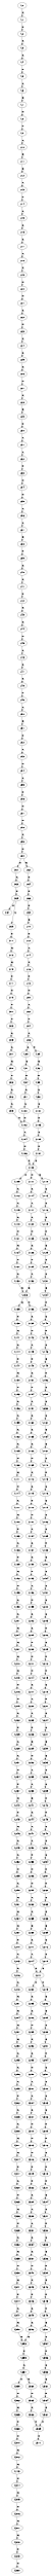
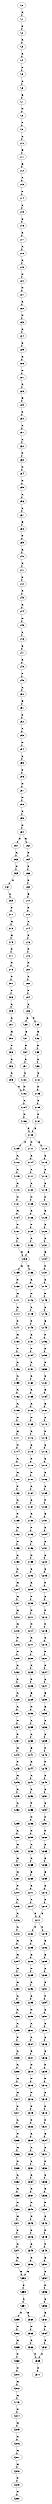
  strict digraph {
    S0
    S1
    S2
    S3
    S4
    S5
    S6
    S7
    S8
    S9
    S10
    S11
    S12
    S13
    S14
    S15
    S16
    S17
    S18
    S19
    S20
    S21
    S22
    S23
    S24
    S25
    S26
    S27
    S28
    S29
    S30
    S31
    S32
    S33
    S34
    S35
    S36
    S37
    S38
    S39
    S40
    S41
    S42
    S43
    S44
    S45
    S46
    S47
    S48
    S49
    S50
    S51
    S52
    S53
    S54
    S55
    S56
    S57
    S58
    S59
    S60
    S61
    S62
    S63
    S64
    S65
    S66
    S67
    S68
    S69
    S70
    S71
    S72
    S73
    S74
    S75
    S76
    S77
    S78
    S79
    S80
    S81
    S82
    S83
    S84
    S85
    S86
    S87
    S88
    S89
    S90
    S91
    S92
    S93
    S94
    S95
    S96
    S97
    S98
    S99
    S100
    S101
    S102
    S103
    S104
    S105
    S106
    S107
    S108
    S109
    S110
    S111
    S112
    S113
    S114
    S115
    S116
    S117
    S118
    S119
    S120
    S121
    S122
    S123
    S124
    S125
    S126
    S127
    S128
    S129
    S130
    S131
    S132
    S133
    S134
    S135
    S136
    S137
    S138
    S139
    S140
    S141
    S142
    S143
    S144
    S145
    S146
    S147
    S148
    S149
    S150
    S151
    S152
    S153
    S154
    S155
    S156
    S157
    n159 [label=S658]
    S159
    S160
    S161
    S162
    S163
    S164
    S165
    S166
    S167
    S168
    S169
    S170
    S171
    S172
    S173
    S174
    S175
    S176
    S177
    S178
    S179
    S180
    S181
    S182
    S183
    S184
    S185
    S186
    S187
    S188
    S189
    S190
    S191
    S192
    S193
    S194
    S195
    S196
    S197
    S198
    S199
    S200
    S201
    S202
    S203
    S204
    S205
    S206
    S207
    S208
    S209
    S210
    S211
    S212
    S213
    S214
    S215
    S216
    S217
    S218
    S219
    S220
    S221
    S222
    S223
    S224
    S225
    S226
    S227
    S228
    S229
    S230
    S231
    S232
    S233
    S234
    S235
    S236
    S237
    S238
    S239
    S240
    S241
    S242
    S243
    S244
    S245
    S246
    S247
    S248
    S249
    S250
    S251
    S252
    S253
    S254
    S255
    S256
    S257
    S258
    S259
    S260
    S261
    S262
    S263
    S264
    S265
    S266
    S267
    S268
    S269
    S270
    S271
    S272
    S273
    S274
    S275
    S276
    S277
    S278
    S279
    S280
    S281
    S282
    S283
    S284
    S285
    S286
    S287
    S288
    S289
    S290
    S291
    S292
    S293
    S294
    S295
    S296
    S297
    S298
    S299
    S300
    S301
    S302
    S303
    S304
    S305
    S306
    S307
    S308
    n310 [label=S609]
    S310
    S311
    S312
    S313
    S314
    S315
    S316
    S317
    S318
    S319
    S320
    S321
    S322
    S323
    S324
    S325
    S326
    S327
    S328
    S329
    S330
    S331
    S332
    S333
    S334
    S335
    S336
    S337
    S338
    S339
    S340
    S341
    S342
    S343
    S344
    S345
    S346
    S347
    S348
    S349
    S350
    S351
    S352
    S353
    S354
    S355
    S356
    S357
    S358
    S359
    S360
    S361
    S362
    S363
    S364
    S365
    S366
    S367
    S368
    S369
    S370
    S371
    S372
    n374 [label=S773]
    S374
    S375
    S376
    S377
    S378
    S379
    S380
    S0 -> S1 [label=G]
    S1 -> S2 [label=T]
    S2 -> S3 [label=C]
    S3 -> S4 [label=C]
    S4 -> S5 [label=T]
    S5 -> S6 [label=C]
    S6 -> S7 [label=G]
    S7 -> S8 [label=A]
    S8 -> S9 [label=T]
    S9 -> S10 [label=G]
    S10 -> S11 [label=G]
    S11 -> S12 [label=G]
    S12 -> S13 [label=C]
    S13 -> S14 [label=T]
    S14 -> S15 [label=C]
    S15 -> S16 [label=C]
    S16 -> S17 [label=C]
    S17 -> S18 [label=G]
    S18 -> S19 [label=G]
    S19 -> S20 [label=A]
    S20 -> S21 [label=A]
    S21 -> S22 [label=C]
    S22 -> S23 [label=A]
    S23 -> S24 [label=G]
    S24 -> S25 [label=C]
    S25 -> S26 [label=G]
    S26 -> S27 [label=A]
    S27 -> S28 [label=G]
    S28 -> S29 [label=G]
    S29 -> S30 [label=T]
    S30 -> S31 [label=C]
    S31 -> S32 [label=C]
    S32 -> S33 [label=T]
    S33 -> S34 [label=A]
    S34 -> S35 [label=A]
    S35 -> S36 [label=G]
    S36 -> S37 [label=C]
    S37 -> S38 [label=G]
    S38 -> S39 [label=T]
    S39 -> S40 [label=G]
    S40 -> S41 [label=G]
    S41 -> S42 [label=T]
    S42 -> S43 [label=G]
    S43 -> S44 [label=G]
    S44 -> S45 [label=A]
    S45 -> S46 [label=C]
    S46 -> S47 [label=C]
    S47 -> S48 [label=C]
    S48 -> S49 [label=T]
    S49 -> S50 [label=G]
    S50 -> S51 [label=G]
    S51 -> S52 [label=T]
    S52 -> S53 [label=C]
    S53 -> S54 [label=A]
    S54 -> S55 [label=C]
    S55 -> S56 [label=T]
    S56 -> S57 [label=A]
    S57 -> S58 [label=A]
    S58 -> S59 [label=G]
    S59 -> S60 [label=A]
    S60 -> S61 [label=A]
    S60 -> S62 [label=G]
    S61 -> S63 [label=C]
    S62 -> S64 [label=T]
    S63 -> S65 [label=T]
    S64 -> S66 [label=T]
    S65 -> S67 [label=T]
    S66 -> S68 [label=T]
-   S65 -> S69 [label=C]
+   S67 -> S69 [label=C]
    S68 -> S70 [label=G]
    S69 -> S71 [label=T]
    S70 -> S72 [label=T]
    S71 -> S73 [label=G]
    S72 -> S74 [label=G]
    S73 -> S75 [label=G]
    S74 -> S76 [label=G]
    S75 -> S77 [label=T]
    S76 -> S78 [label=T]
    S77 -> S79 [label=A]
    S78 -> S80 [label=A]
    S79 -> S81 [label=T]
    S80 -> S82 [label=C]
    S81 -> S83 [label=T]
    S82 -> S84 [label=T]
    S83 -> S85 [label=C]
    S84 -> S86 [label=C]
    S85 -> S87 [label=C]
    S86 -> S88 [label=C]
    S86 -> S89 [label=T]
    S87 -> S90 [label=G]
    S88 -> S91 [label=G]
    S89 -> S92 [label=G]
    S90 -> S93 [label=T]
    S91 -> S94 [label=T]
    S92 -> S95 [label=T]
    S93 -> S96 [label=C]
    S94 -> S97 [label=C]
    S95 -> S98 [label=C]
    S96 -> S99 [label=C]
    S97 -> S100 [label=C]
    S98 -> S101 [label=C]
    S99 -> S102 [label=A]
    S100 -> S102 [label=A]
    S101 -> S103 [label=A]
    S102 -> S104 [label=G]
    S103 -> S105 [label=G]
    S104 -> S106 [label=A]
    S105 -> S107 [label=A]
    S106 -> S108 [label=G]
    S107 -> S108 [label=G]
    S108 -> S109 [label=T]
    S108 -> S110 [label=G]
    S108 -> S111 [label=A]
    S109 -> S112 [label=C]
    S110 -> S113 [label=C]
    S111 -> S114 [label=C]
    S112 -> S115 [label=C]
    S113 -> S116 [label=C]
    S114 -> S117 [label=C]
    S115 -> S118 [label=C]
    S116 -> S119 [label=C]
    S117 -> S120 [label=C]
    S118 -> S121 [label=A]
    S119 -> S122 [label=A]
    S120 -> S123 [label=A]
    S121 -> S124 [label=G]
    S122 -> S125 [label=G]
    S123 -> S126 [label=G]
    S124 -> S127 [label=T]
    S125 -> S128 [label=G]
    S126 -> S129 [label=T]
    S127 -> S130 [label=C]
    S128 -> S131 [label=C]
    S129 -> S132 [label=C]
    S130 -> S133 [label=G]
    S131 -> S134 [label=G]
    S132 -> S133 [label=G]
    S133 -> S135 [label=G]
    S133 -> S136 [label=A]
    S134 -> S137 [label=A]
    S135 -> S138 [label=T]
    S136 -> S139 [label=C]
    S137 -> S140 [label=C]
    S138 -> S141 [label=G]
    S139 -> S142 [label=A]
    S140 -> S143 [label=A]
    S141 -> S144 [label=C]
    S142 -> S145 [label=C]
    S143 -> S146 [label=C]
    S144 -> S147 [label=T]
    S145 -> S148 [label=T]
    S146 -> S149 [label=G]
    S147 -> S150 [label=G]
    S148 -> S151 [label=G]
    S149 -> S152 [label=T]
    S150 -> S153 [label=T]
    S151 -> S154 [label=T]
    S152 -> S155 [label=C]
    S153 -> S156 [label=C]
    S154 -> S157 [label=C]
    S155 -> n159 [label=C]
    S156 -> S159 [label=C]
    S157 -> S160 [label=C]
    n159 -> S161 [label=C]
    S159 -> S162 [label=C]
    S160 -> S163 [label=C]
    S161 -> S164 [label=G]
    S162 -> S165 [label=C]
    S163 -> S166 [label=G]
    S164 -> S167 [label=G]
    S165 -> S168 [label=A]
    S166 -> S169 [label=A]
    S167 -> S170 [label=G]
    S168 -> S171 [label=G]
    S169 -> S172 [label=G]
    S170 -> S173 [label=T]
    S171 -> S174 [label=A]
    S172 -> S175 [label=C]
    S173 -> S176 [label=C]
    S174 -> S177 [label=C]
    S175 -> S178 [label=T]
    S176 -> S179 [label=C]
    S177 -> S180 [label=G]
    S178 -> S181 [label=A]
    S179 -> S182 [label=C]
    S180 -> S183 [label=T]
    S181 -> S184 [label=C]
    S182 -> S185 [label=C]
    S183 -> S186 [label=C]
    S184 -> S187 [label=C]
    S185 -> S188 [label=A]
    S186 -> S189 [label=T]
    S187 -> S190 [label=G]
    S188 -> S191 [label=G]
    S189 -> S192 [label=G]
    S190 -> S193 [label=T]
    S191 -> S194 [label=C]
    S192 -> S195 [label=A]
    S193 -> S196 [label=G]
    S194 -> S197 [label=G]
    S195 -> S198 [label=C]
    S196 -> S199 [label=A]
    S197 -> S200 [label=C]
    S198 -> S201 [label=C]
    S199 -> S202 [label=C]
    S200 -> S203 [label=C]
    S201 -> S204 [label=G]
    S202 -> S205 [label=C]
    S203 -> S206 [label=A]
    S204 -> S207 [label=G]
    S205 -> S208 [label=T]
    S206 -> S209 [label=C]
    S207 -> S210 [label=G]
    S208 -> S211 [label=A]
    S209 -> S212 [label=A]
    S210 -> S213 [label=G]
    S211 -> S214 [label=A]
    S212 -> S215 [label=A]
    S213 -> S216 [label=A]
    S214 -> S217 [label=G]
    S215 -> S218 [label=C]
    S216 -> S219 [label=A]
    S217 -> S220 [label=G]
    S218 -> S221 [label=A]
    S219 -> S222 [label=C]
    S220 -> S223 [label=C]
    S221 -> S224 [label=C]
    S222 -> S225 [label=T]
    S223 -> S226 [label=T]
    S224 -> S227 [label=C]
    S225 -> S228 [label=C]
    S226 -> S229 [label=G]
    S227 -> S230 [label=G]
    S228 -> S231 [label=C]
    S229 -> S232 [label=A]
    S230 -> S233 [label=G]
    S231 -> S234 [label=A]
    S232 -> S235 [label=C]
    S233 -> S236 [label=G]
    S234 -> S237 [label=T]
    S235 -> S238 [label=C]
    S236 -> S239 [label=C]
    S237 -> S240 [label=G]
    S238 -> S241 [label=G]
    S239 -> S242 [label=T]
    S240 -> S243 [label=T]
    S241 -> S244 [label=G]
    S242 -> S245 [label=A]
    S243 -> S246 [label=G]
    S244 -> S247 [label=G]
    S245 -> S248 [label=G]
    S246 -> S249 [label=C]
    S247 -> S250 [label=C]
    S248 -> S251 [label=C]
    S249 -> S252 [label=C]
    S250 -> S253 [label=T]
    S251 -> S254 [label=C]
-   S252 -> S255 [label=A]
    S253 -> S256 [label=A]
    S254 -> S257 [label=A]
    S255 -> S258 [label=C]
    S256 -> S259 [label=A]
    S257 -> S260 [label=A]
    S258 -> S261 [label=G]
    S259 -> S262 [label=G]
    S260 -> S263 [label=G]
    S261 -> S264 [label=G]
    S262 -> S265 [label=G]
    S263 -> S266 [label=G]
    S264 -> S267 [label=G]
    S265 -> S268 [label=G]
    S266 -> S269 [label=G]
    S267 -> S270 [label=T]
    S268 -> S271 [label=C]
    S269 -> S272 [label=C]
    S270 -> S273 [label=C]
    S271 -> S274 [label=C]
    S272 -> S275 [label=C]
    S273 -> S276 [label=C]
    S274 -> S277 [label=C]
    S275 -> S277 [label=C]
    S276 -> S278 [label=C]
    S277 -> S279 [label=T]
    S277 -> S280 [label=A]
    S278 -> S281 [label=G]
    S279 -> S282 [label=G]
    S280 -> S283 [label=G]
    S281 -> S284 [label=G]
    S282 -> S285 [label=G]
    S283 -> S286 [label=G]
    S284 -> S287 [label=G]
    S285 -> S288 [label=G]
    S286 -> S289 [label=A]
    S287 -> S290 [label=G]
    S288 -> S291 [label=G]
    S289 -> S292 [label=G]
    S290 -> S293 [label=C]
    S291 -> S294 [label=A]
    S292 -> S295 [label=C]
    S293 -> S296 [label=C]
    S294 -> S297 [label=C]
    S295 -> S298 [label=A]
    S296 -> S299 [label=C]
    S297 -> S300 [label=C]
    S298 -> S301 [label=C]
    S299 -> S302 [label=T]
    S300 -> S303 [label=C]
    S301 -> S304 [label=C]
    S302 -> S305 [label=C]
    S303 -> S306 [label=C]
    S304 -> S307 [label=C]
    S305 -> S308 [label=C]
    S306 -> n310 [label=A]
    S307 -> S310 [label=A]
    S308 -> S311 [label=G]
    n310 -> S312 [label=A]
    S310 -> S313 [label=A]
    S311 -> S314 [label=G]
    S312 -> S315 [label=G]
    S313 -> S316 [label=A]
    S314 -> S317 [label=T]
    S315 -> S318 [label=T]
    S316 -> S319 [label=T]
    S317 -> S320 [label=C]
    S318 -> S321 [label=T]
    S319 -> S322 [label=T]
    S320 -> S323 [label=A]
    S321 -> S324 [label=G]
    S322 -> S325 [label=C]
    S323 -> S326 [label=G]
    S324 -> S327 [label=G]
    S325 -> S328 [label=G]
    S326 -> S329 [label=A]
    S327 -> S330 [label=A]
    S328 -> S331 [label=C]
    S329 -> S332 [label=C]
    S330 -> S333 [label=C]
    S331 -> S334 [label=C]
    S332 -> S335 [label=G]
    S333 -> S336 [label=G]
    S334 -> S337 [label=G]
    S335 -> S338 [label=A]
    S336 -> S339 [label=A]
    S337 -> S340 [label=A]
    S338 -> S341 [label=G]
    S339 -> S342 [label=G]
    S340 -> S343 [label=G]
    S341 -> S344 [label=T]
    S342 -> S345 [label=T]
    S343 -> S346 [label=T]
    S344 -> S347 [label=C]
    S345 -> S348 [label=A]
    S346 -> S349 [label=C]
    S347 -> S350 [label=G]
    S348 -> S351 [label=G]
    S349 -> S352 [label=G]
    S350 -> S353 [label=G]
    S351 -> S354 [label=G]
    S352 -> S353 [label=G]
    S353 -> S355 [label=T]
    S354 -> S356 [label=T]
    S355 -> S357 [label=C]
    S356 -> S358 [label=C]
    S357 -> S359 [label=A]
    S357 -> S360 [label=G]
    S358 -> S361 [label=G]
    S359 -> S362 [label=A]
    S360 -> S363 [label=A]
    S361 -> S364 [label=A]
    S362 -> S365 [label=G]
    S363 -> S366 [label=G]
    S364 -> S367 [label=G]
    S365 -> S368 [label=T]
    S366 -> S369 [label=T]
    S367 -> S369 [label=T]
    S368 -> S370 [label=A]
    S369 -> S371 [label=A]
    S370 -> S372 [label=G]
    S372 -> n374 [label=G]
    n374 -> S374 [label=A]
    S374 -> S375 [label=G]
    S375 -> S376 [label=A]
    S376 -> S377 [label=G]
    S377 -> S378 [label=G]
    S378 -> S379 [label=T]
    S379 -> S380 [label=A]
  }
